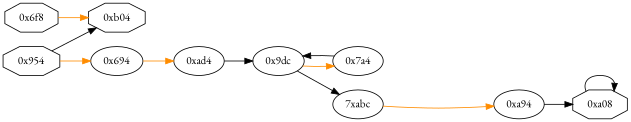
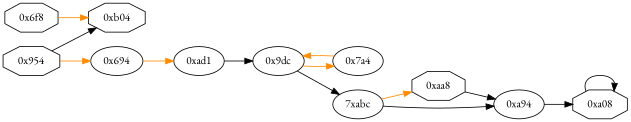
  digraph {
    "edge"="{}"
    file="/Users/mark/Documents//论文//第二篇论文//2018-08-24交论文后的备份/2019/CFG/basic-algorithms/binaryadd/1684_recovered.dot"
    fontname="EB Garamond"
    "graph"="{u'file': u'/Users/mark/Documents//\u8bba\u6587//\u7b2c\u4e8c\u7bc7\u8bba\u6587//2018-08-24\u4ea4\u8bba\u6587\u540e\u7684\u5907\u4efd/2019/CFG/basic-algorithms/binaryadd/1684_recovered.dot'}"
    "node"="{u'opcode': u''}"
    rankdir=LR
    node [fontname="EB Garamond" shape=ellipse]
    edge [color=black fontname="EB Garamond"]
    "0xb04" [opcode="[u'ldr', u'ldr', u'ldr', u'ldr', u'sub', u'mov', u'sub', u'pop']" shape=octagon]
    "0xa08" [opcode="[u'str', u'ldr', u'ldr', u'and', u'ldr', u'add', u'b']" shape=octagon]
+   "0xaa8" [opcode="[u'ldr', u'add', u'str', u'ldr', u'b']" shape=octagon]
    "0xa94" [opcode="[u'ldr', u'bl', u'ldr', u'sub', u'b']"]
    "0x7a4" [opcode="[u'ldr', u'ldr', u'smull', u'asr', u'add', u'add', u'sub', u'str', u'ldr', u'smull', u'asr', u'add', u'add', u'sub', u'str', u'ldr', u'b']"]
    "0x9dc" [opcode="[u'str', u'str', u'str', u'str', u'ldr', u'ldr', u'orr', u'ldr', u'ldr', u'mov', u'b']"]
    n7 [label="7xabc" opcode="[u'ldr', u'cmp', u'mov', u'strb', u'ldr', u'b']"]
    "0x694" [opcode="[u'push', u'add', u'sub', u'str', u'ldr', u'str', u'ldr', u'ldr', u'str', u'ldr', u'ldr', u'str', u'ldr', u'str', u'ldr', u'str', u'ldr', u'str', u'ldr', u'add', u'str', u'ldr', u'add', u'str', u'b']"]
-   "0xad4" [opcode="[u'add', u'str', u'ldr', u'b']"]
+   "0xad4" [opcode="[u'add', u'str', u'ldr', u'b']" label="0xad1"]
    "0x954" [opcode="[u'ldr', u'mov', u'b']" shape=octagon]
    "0x6f8" [opcode="[u'ldr', u'mov', u'ldr']" shape=octagon]
    "0xa08" -> "0xa08"
+   "0xaa8" -> "0xa94"
    "0xa94" -> "0xa08"
-   "0x7a4" -> "0x9dc"
+   "0x7a4" -> "0x9dc" [color=darkorange]
    "0x9dc" -> "0x7a4" [color=darkorange]
    "0x9dc" -> n7
-   n7 -> "0xa94" [color=darkorange]
+   n7 -> "0xaa8" [color=darkorange]
+   n7 -> "0xa94"
    "0x694" -> "0xad4" [color=darkorange]
    "0xad4" -> "0x9dc"
    "0x954" -> "0xb04"
    "0x954" -> "0x694" [color=darkorange]
    "0x6f8" -> "0xb04" [color=darkorange]
  }
